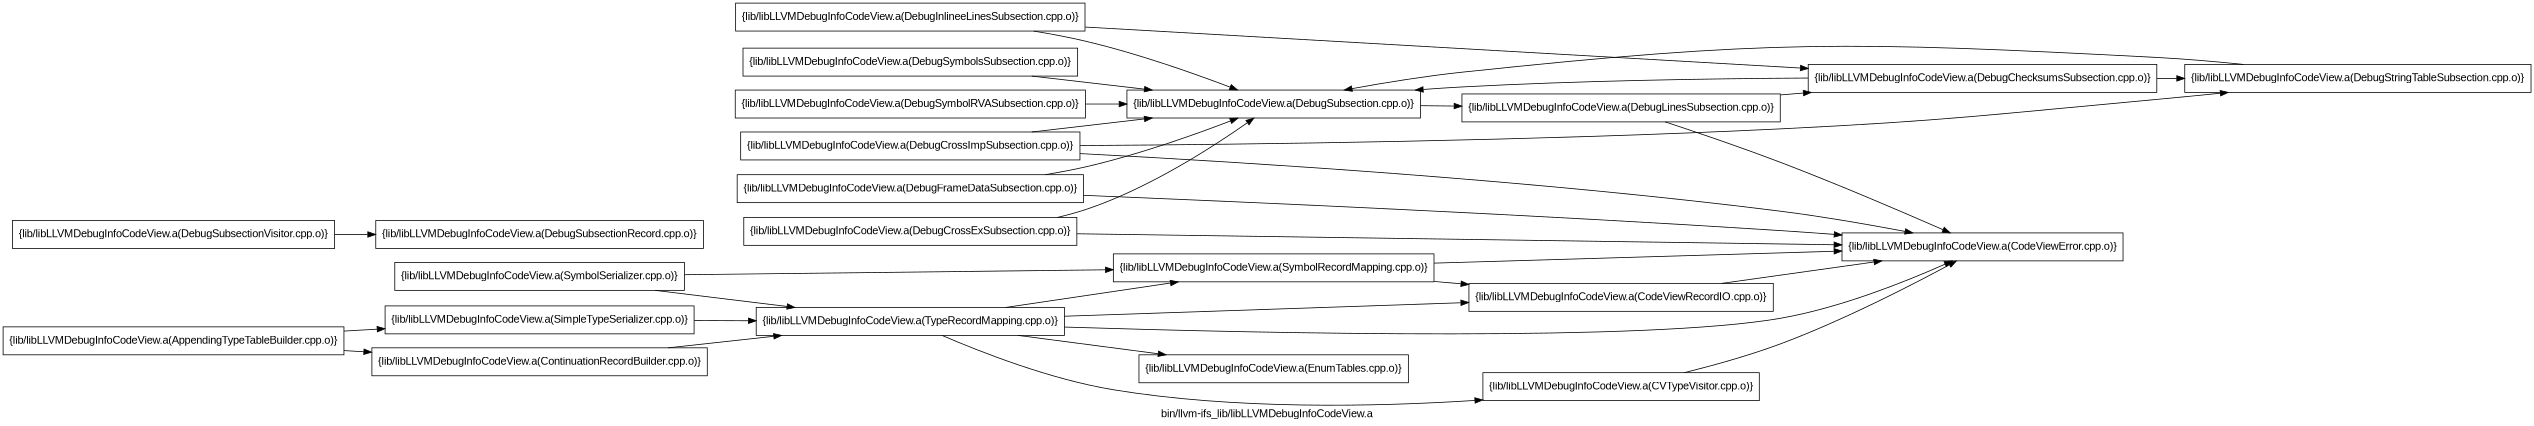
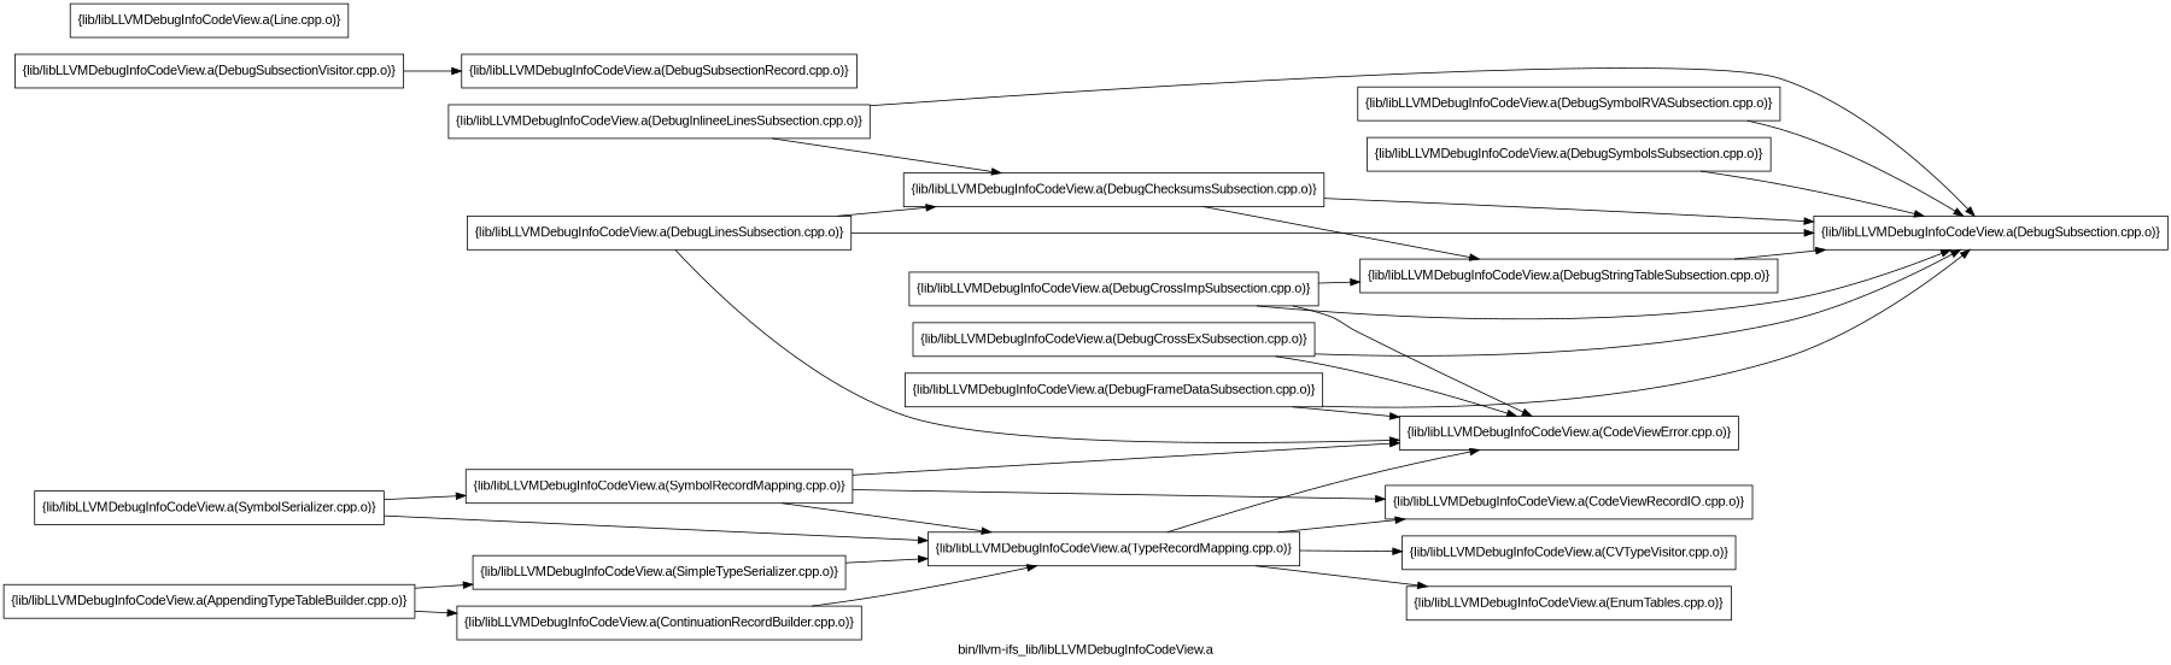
  digraph {
    fontname="Liberation Sans"
    label="bin/llvm-ifs_lib/libLLVMDebugInfoCodeView.a"
    rankdir=LR
    node [fontname="Liberation Sans" group=0 shape=box]
    edge [fontname="Liberation Sans"]
    n1 [label="{lib/libLLVMDebugInfoCodeView.a(CodeViewError.cpp.o)}"]
    n2 [label="{lib/libLLVMDebugInfoCodeView.a(DebugChecksumsSubsection.cpp.o)}"]
    n3 [label="{lib/libLLVMDebugInfoCodeView.a(DebugStringTableSubsection.cpp.o)}"]
    n4 [label="{lib/libLLVMDebugInfoCodeView.a(DebugSubsection.cpp.o)}"]
    n5 [label="{lib/libLLVMDebugInfoCodeView.a(DebugCrossExSubsection.cpp.o)}"]
    n6 [label="{lib/libLLVMDebugInfoCodeView.a(DebugCrossImpSubsection.cpp.o)}"]
    n7 [label="{lib/libLLVMDebugInfoCodeView.a(DebugFrameDataSubsection.cpp.o)}"]
    n8 [label="{lib/libLLVMDebugInfoCodeView.a(DebugInlineeLinesSubsection.cpp.o)}"]
    n9 [label="{lib/libLLVMDebugInfoCodeView.a(DebugLinesSubsection.cpp.o)}"]
    n10 [label="{lib/libLLVMDebugInfoCodeView.a(DebugSubsectionRecord.cpp.o)}"]
    n11 [label="{lib/libLLVMDebugInfoCodeView.a(DebugSymbolRVASubsection.cpp.o)}"]
    n12 [label="{lib/libLLVMDebugInfoCodeView.a(DebugSymbolsSubsection.cpp.o)}"]
+   n13 [label="{lib/libLLVMDebugInfoCodeView.a(Line.cpp.o)}"]
    n14 [label="{lib/libLLVMDebugInfoCodeView.a(SymbolRecordMapping.cpp.o)}"]
    n15 [label="{lib/libLLVMDebugInfoCodeView.a(CodeViewRecordIO.cpp.o)}"]
    n16 [label="{lib/libLLVMDebugInfoCodeView.a(SymbolSerializer.cpp.o)}"]
    n17 [label="{lib/libLLVMDebugInfoCodeView.a(TypeRecordMapping.cpp.o)}"]
    n18 [label="{lib/libLLVMDebugInfoCodeView.a(EnumTables.cpp.o)}"]
    n19 [label="{lib/libLLVMDebugInfoCodeView.a(SimpleTypeSerializer.cpp.o)}"]
    n20 [label="{lib/libLLVMDebugInfoCodeView.a(CVTypeVisitor.cpp.o)}"]
    n21 [label="{lib/libLLVMDebugInfoCodeView.a(AppendingTypeTableBuilder.cpp.o)}"]
    n22 [label="{lib/libLLVMDebugInfoCodeView.a(ContinuationRecordBuilder.cpp.o)}"]
    n23 [label="{lib/libLLVMDebugInfoCodeView.a(DebugSubsectionVisitor.cpp.o)}"]
    n2 -> n3
    n2 -> n4
    n3 -> n4
    n5 -> n1
    n5 -> n4
    n6 -> n1
    n6 -> n3
    n6 -> n4
    n7 -> n1
    n7 -> n4
    n8 -> n2
    n8 -> n4
    n9 -> n1
    n9 -> n2
-   n4 -> n9
+   n9 -> n4
    n11 -> n4
    n12 -> n4
    n14 -> n1
    n14 -> n15
-   n15 -> n1
    n16 -> n14
    n16 -> n17
    n17 -> n1
-   n17 -> n14
+   n14 -> n17
    n17 -> n15
    n17 -> n18
    n17 -> n20
    n19 -> n17
-   n20 -> n1
    n21 -> n19
    n21 -> n22
    n22 -> n17
    n23 -> n10
  }
